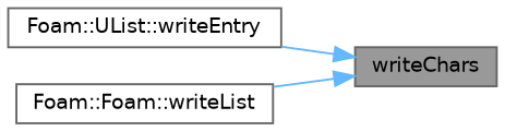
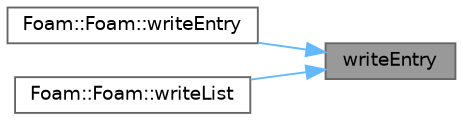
  digraph {
    rankdir=RL
    node [color=grey40 fillcolor=white fontname=Helvetica fontsize=10 shape=box style=filled]
    edge [color=steelblue1 dir=back fontname=Helvetica fontsize=10 labelfontname=Helvetica labelfontsize=10 style=solid]
-   n1 [color=gray40 fillcolor=grey60 fontcolor=black height=0.2 label=writeChars width=0.4]
-   n2 [height=0.2 label="Foam::UList::writeEntry" width=0.4]
+   n1 [color=gray40 fillcolor=grey60 fontcolor=black height=0.2 label=writeEntry width=0.4]
+   n2 [height=0.2 label="Foam::Foam::writeEntry" width=0.4]
    n3 [height=0.2 label="Foam::Foam::writeList" width=0.4]
    n1 -> n2
    n1 -> n3
  }
